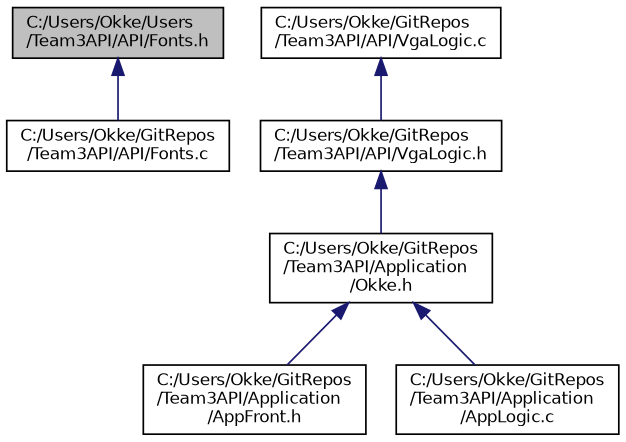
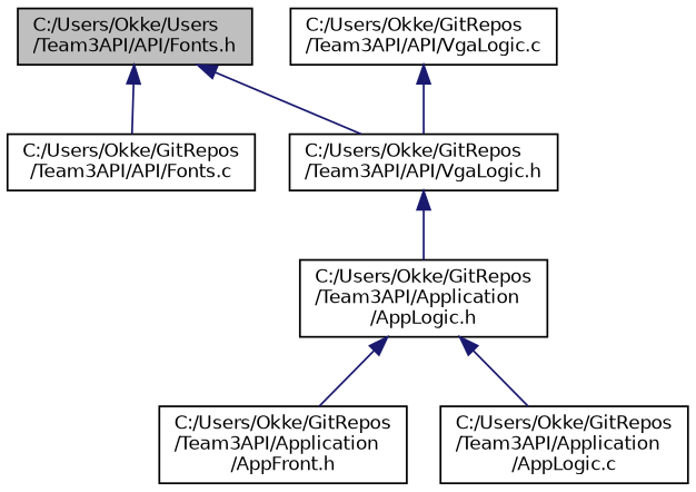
  digraph {
    node [color=black fillcolor=white fontname=Helvetica fontsize=10 shape=record style=filled]
    edge [color=midnightblue dir=back fontname=Helvetica fontsize=10 labelfontname=Helvetica labelfontsize=10 style=solid]
    n1 [fillcolor=grey75 fontcolor=black height=0.2 label="C:/Users/Okke/Users\l/Team3API/API/Fonts.h" width=0.4]
    n2 [height=0.2 label="C:/Users/Okke/GitRepos\l/Team3API/API/Fonts.c" width=0.4]
    n3 [height=0.2 label="C:/Users/Okke/GitRepos\l/Team3API/API/VgaLogic.h" width=0.4]
-   n4 [height=0.2 label="C:/Users/Okke/GitRepos\l/Team3API/Application\l/Okke.h" width=0.4]
+   n4 [height=0.2 label="C:/Users/Okke/GitRepos\l/Team3API/Application\l/AppLogic.h" width=0.4]
    n5 [height=0.2 label="C:/Users/Okke/GitRepos\l/Team3API/API/VgaLogic.c" width=0.4]
    n6 [height=0.2 label="C:/Users/Okke/GitRepos\l/Team3API/Application\l/AppFront.h" width=0.4]
    n7 [height=0.2 label="C:/Users/Okke/GitRepos\l/Team3API/Application\l/AppLogic.c" width=0.4]
    n1 -> n2
+   n1 -> n3
    n3 -> n4
    n4 -> n6
    n4 -> n7
    n5 -> n3
  }
